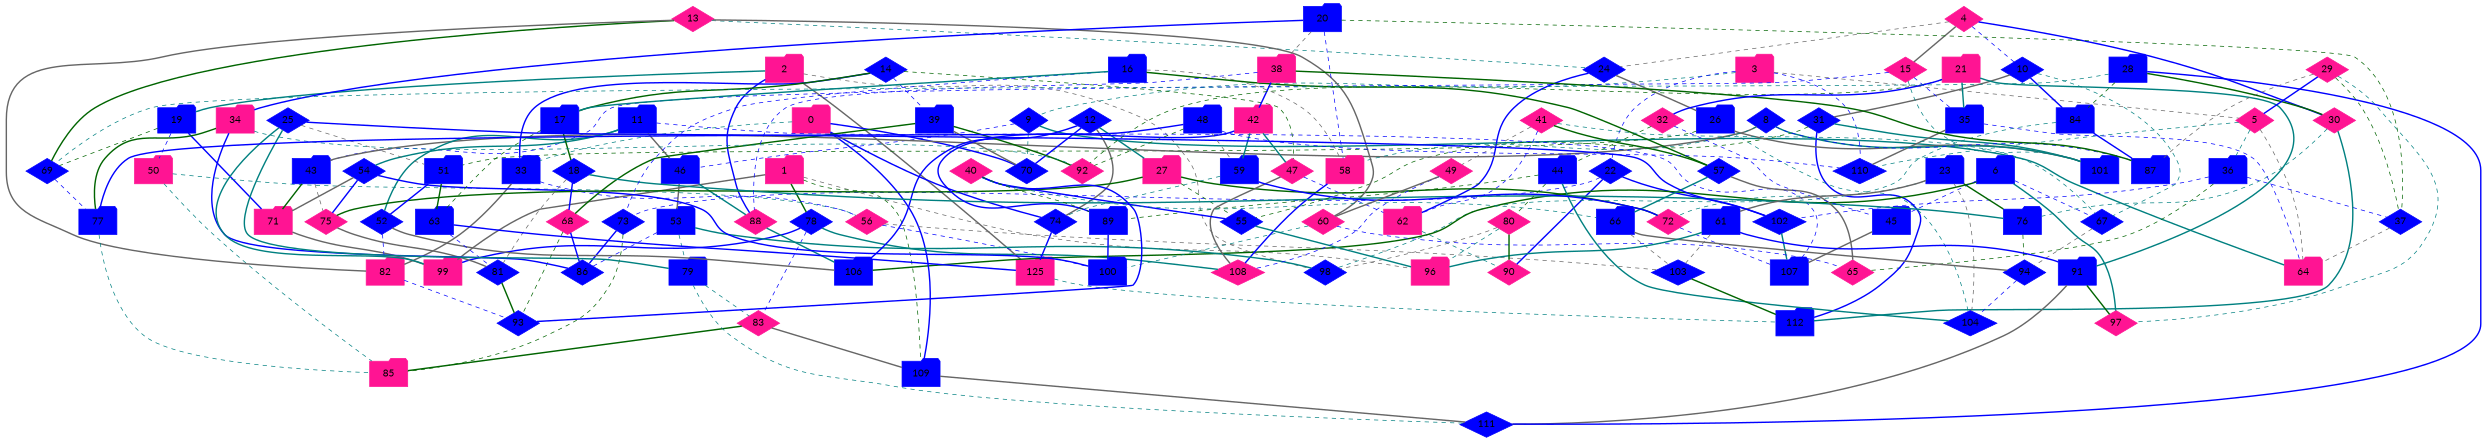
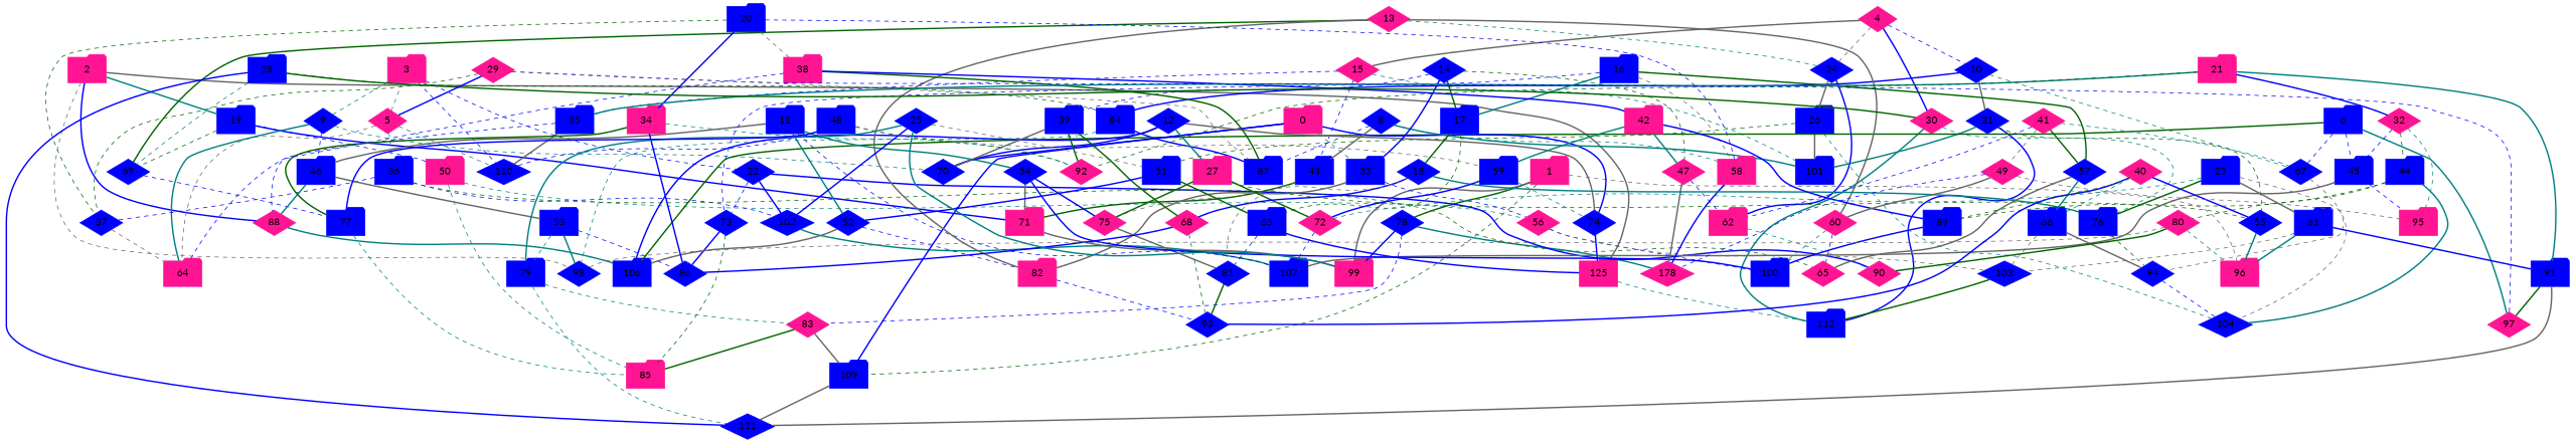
  graph {
    fontname=Lato
    node [color=blue fontname=Lato shape=folder style=filled]
    edge [color=blue fontname=Lato style=bold]
    1 [color=deeppink]
    78 [shape=diamond]
    96 [color=deeppink]
    99 [color=deeppink]
    109
-   108 [color=deeppink shape=diamond]
+   108 [color=deeppink shape=diamond label=178]
    83 [color=deeppink shape=diamond]
    111 [shape=diamond]
    2 [color=deeppink]
    19
    88 [color=deeppink shape=diamond]
    98 [shape=diamond]
    n13 [color=deeppink label=125]
    69 [shape=diamond]
    50 [color=deeppink]
    71 [color=deeppink]
    106
    112
    3 [color=deeppink]
    5 [color=deeppink shape=diamond]
    9 [shape=diamond]
    22 [shape=diamond]
    110 [shape=diamond]
    36
    64 [color=deeppink]
    70 [shape=diamond]
    46
    73 [shape=diamond]
    90 [color=deeppink shape=diamond]
    102 [shape=diamond]
    4 [color=deeppink shape=diamond]
    10 [shape=diamond]
    15 [color=deeppink shape=diamond]
    24 [shape=diamond]
    30 [color=deeppink shape=diamond]
    67 [shape=diamond]
    31 [shape=diamond]
    84
    43
    101
    35
    26
    62 [color=deeppink]
    76
    37 [shape=diamond]
    65 [color=deeppink shape=diamond]
    6
    45
    97 [color=deeppink shape=diamond]
    107
+   95 [color=deeppink]
    94 [shape=diamond]
    n53 [color=deeppink label=0]
    33
    74 [shape=diamond]
    82 [color=deeppink]
    56 [color=deeppink shape=diamond]
    8 [shape=diamond]
    58 [color=deeppink]
    87
    75 [color=deeppink shape=diamond]
    53
    55 [shape=diamond]
    11
    52 [shape=diamond]
    54 [shape=diamond]
    100
    12 [shape=diamond]
    27 [color=deeppink]
    72 [color=deeppink shape=diamond]
    13 [color=deeppink shape=diamond]
    60 [color=deeppink shape=diamond]
    77
    93 [shape=diamond]
    14 [shape=diamond]
    17
    39
    47 [color=deeppink shape=diamond]
    18 [shape=diamond]
    63
    68 [color=deeppink shape=diamond]
    92 [color=deeppink shape=diamond]
    16
    57 [shape=diamond]
    66
    86 [shape=diamond]
    85 [color=deeppink]
    81 [shape=diamond]
    20
    34 [color=deeppink]
    38 [color=deeppink]
    42 [color=deeppink]
    21 [color=deeppink]
    32 [color=deeppink shape=diamond]
    91
    44
    23
    61
    104 [shape=diamond]
    103 [shape=diamond]
    51
    25 [shape=diamond]
    79
    28
    29 [color=deeppink shape=diamond]
    89
    80 [color=deeppink shape=diamond]
    59
    40 [color=deeppink shape=diamond]
    41 [color=deeppink shape=diamond]
    49 [color=deeppink shape=diamond]
    48
    1 -- 78 [color=darkgreen]
    1 -- 96 [color=gray40 style=dashed]
    1 -- 99 [color=gray40]
    1 -- 109 [color=darkgreen style=dashed]
    78 -- 99
    78 -- 108 [color=teal]
    78 -- 83 [style=dashed]
    109 -- 111 [color=gray40]
    83 -- 109 [color=gray40]
    83 -- 85 [color=darkgreen]
    2 -- 19 [color=teal]
    2 -- 88
    2 -- 98 [color=gray40 style=dashed]
    2 -- n13 [color=gray40]
    19 -- 69 [color=darkgreen style=dashed]
    19 -- 50 [style=dashed]
    19 -- 71
    88 -- 106 [color=teal]
    n13 -- 112 [color=teal style=dashed]
    69 -- 77 [style=dashed]
    50 -- 56 [color=teal style=dashed]
    50 -- 85 [color=teal style=dashed]
    71 -- 99 [color=gray40]
    3 -- 5 [color=gray40 style=dashed]
    3 -- 9 [color=teal style=dashed]
    3 -- 22 [style=dashed]
    3 -- 110 [style=dashed]
    5 -- 110 [color=teal style=dashed]
    5 -- 36 [color=teal style=dashed]
    5 -- 64 [color=gray40 style=dashed]
    9 -- 64 [color=teal]
    9 -- 70 [color=teal style=dashed]
    9 -- 46 [style=dashed]
    22 -- 73 [style=dashed]
    22 -- 90
    22 -- 102
    36 -- 102 [style=dashed]
    36 -- 37 [style=dashed]
    36 -- 65 [color=darkgreen style=dashed]
    46 -- 88 [color=teal]
    46 -- 53 [color=gray40]
    73 -- 86
    73 -- 85 [color=darkgreen style=dashed]
    102 -- 107 [color=teal]
    4 -- 10 [style=dashed]
    4 -- 15 [color=gray40]
    4 -- 24 [color=gray40 style=dashed]
    4 -- 30
    10 -- 67 [color=teal style=dashed]
    10 -- 31 [color=gray40]
    10 -- 84
    15 -- 43 [style=dashed]
    15 -- 101 [color=teal style=dashed]
    15 -- 35 [style=dashed]
    24 -- 26 [color=gray40]
    24 -- 62
    30 -- 112 [color=teal]
    30 -- 76 [color=teal style=dashed]
    67 -- 94 [color=gray40 style=dashed]
    31 -- 112
    31 -- 101 [color=teal]
    31 -- 55 [color=darkgreen style=dashed]
    84 -- 98 [color=teal style=dashed]
    84 -- 87
    43 -- 71 [color=darkgreen]
    43 -- 75 [color=gray40 style=dashed]
    35 -- 110 [color=gray40]
    35 -- 64 [style=dashed]
    26 -- 101 [color=gray40]
    26 -- 104 [color=teal style=dashed]
    26 -- 51 [color=darkgreen style=dashed]
    62 -- 90 [color=teal style=dashed]
    76 -- 94 [color=darkgreen style=dashed]
    37 -- 64 [color=gray40 style=dashed]
    6 -- 106 [color=darkgreen]
    6 -- 67 [style=dashed]
    6 -- 45 [style=dashed]
    6 -- 97 [color=teal]
    45 -- 107 [color=gray40]
+   45 -- 95 [style=dashed]
    94 -- 104 [style=dashed]
    n53 -- 109
    n53 -- 70
    n53 -- 33 [color=teal style=dashed]
    n53 -- 74
    33 -- 82 [color=gray40]
    33 -- 56 [style=dashed]
    74 -- n13
    82 -- 93 [style=dashed]
    56 -- 100 [style=dashed]
    56 -- 103 [color=gray40 style=dashed]
    8 -- 43 [color=gray40]
    8 -- 101 [color=teal]
    8 -- 58 [color=teal style=dashed]
    8 -- 87 [style=dashed]
    58 -- 108
    75 -- 81 [color=gray40]
    53 -- 98 [color=teal]
    53 -- 86 [style=dashed]
    53 -- 79 [color=teal style=dashed]
    55 -- 96 [color=teal]
    11 -- 46 [color=gray40]
    11 -- 107 [style=dashed]
    11 -- 52 [color=teal]
    11 -- 54 [color=teal]
    52 -- 106 [color=gray40]
    52 -- 82 [style=dashed]
    54 -- 71 [color=gray40]
    54 -- 75
    54 -- 100
    12 -- 106
    12 -- 70
    12 -- 74 [color=gray40]
    12 -- 27 [color=teal]
    27 -- 75 [color=darkgreen]
    27 -- 55 [color=darkgreen style=dashed]
    27 -- 72 [color=darkgreen]
    72 -- 107 [style=dashed]
    13 -- 69 [color=darkgreen]
    13 -- 24 [color=teal style=dashed]
    13 -- 82 [color=gray40]
    13 -- 60 [color=gray40]
    60 -- 65 [style=dashed]
    60 -- 100 [color=teal style=dashed]
    77 -- 85 [color=teal style=dashed]
    14 -- 33
    14 -- 17 [color=darkgreen]
    14 -- 39 [style=dashed]
    14 -- 47 [color=darkgreen style=dashed]
    17 -- 18 [color=darkgreen]
    17 -- 63 [color=darkgreen style=dashed]
    39 -- 70 [color=gray40]
    39 -- 68 [color=darkgreen]
    39 -- 92 [color=darkgreen]
    47 -- 108 [color=gray40]
    47 -- 62 [style=dashed]
    18 -- 76 [color=teal]
    18 -- 68
    18 -- 81 [color=gray40 style=dashed]
    63 -- n13
    63 -- 81 [style=dashed]
    68 -- 93 [color=darkgreen style=dashed]
    68 -- 86
    16 -- 73 [style=dashed]
    16 -- 58 [color=gray40 style=dashed]
    16 -- 17 [color=teal]
    16 -- 57 [color=darkgreen]
    57 -- 65 [color=gray40]
    57 -- 66 [color=teal]
    66 -- 94 [color=gray40]
    66 -- 103 [color=gray40 style=dashed]
    81 -- 93 [color=darkgreen]
    20 -- 37 [color=darkgreen style=dashed]
    20 -- 58 [style=dashed]
    20 -- 34
    20 -- 38 [color=gray40 style=dashed]
    34 -- 77 [color=darkgreen]
    34 -- 92 [color=teal style=dashed]
    34 -- 86
    38 -- 88 [style=dashed]
    38 -- 87 [color=darkgreen]
    38 -- 42
    42 -- 47 [color=teal]
    42 -- 89
    42 -- 59 [color=teal]
    21 -- 35 [color=teal]
    21 -- 92 [color=darkgreen style=dashed]
    21 -- 32
    21 -- 91 [color=teal]
    32 -- 45 [style=dashed]
+   32 -- 95 [color=teal style=dashed]
    32 -- 44 [color=darkgreen style=dashed]
    91 -- 111 [color=gray40]
    91 -- 97 [color=darkgreen]
    44 -- 104 [color=teal]
    44 -- 89 [color=darkgreen style=dashed]
    44 -- 80 [color=darkgreen style=dashed]
    23 -- 76 [color=darkgreen]
    23 -- 72 [color=teal style=dashed]
    23 -- 61 [color=gray40]
    23 -- 104 [color=gray40 style=dashed]
    61 -- 96 [color=teal]
    61 -- 91
    61 -- 103 [color=gray40 style=dashed]
    103 -- 112 [color=darkgreen]
    51 -- 52
    51 -- 63 [color=darkgreen]
    25 -- 99 [color=teal]
    25 -- 102
    25 -- 51 [color=gray40 style=dashed]
    25 -- 79 [color=teal]
    79 -- 83 [color=teal style=dashed]
    79 -- 111 [color=teal style=dashed]
    28 -- 111
    28 -- 69 [color=teal style=dashed]
    28 -- 30 [color=darkgreen]
    28 -- 84 [color=darkgreen style=dashed]
    29 -- 5
    29 -- 37 [color=darkgreen style=dashed]
-   29 -- 97 [color=teal style=dashed]
+   29 -- 97 [style=dashed]
    29 -- 87 [color=gray40 style=dashed]
    89 -- 100
    80 -- 96 [color=teal style=dashed]
    80 -- 98 [color=gray40 style=dashed]
    80 -- 90 [color=darkgreen]
    59 -- 74 [color=teal style=dashed]
    59 -- 72
    40 -- 55
    40 -- 93
    40 -- 66 [color=teal style=dashed]
    40 -- 89 [color=darkgreen style=dashed]
    41 -- 67 [color=teal style=dashed]
    41 -- 62 [style=dashed]
    41 -- 57 [color=darkgreen]
    41 -- 49 [color=gray40 style=dashed]
    49 -- 108 [style=dashed]
+   49 -- 95 [color=gray40 style=dashed]
    49 -- 60 [color=gray40]
    48 -- 110 [style=dashed]
    48 -- 77
    48 -- 92 [color=darkgreen style=dashed]
    48 -- 59 [color=gray40 style=dashed]
  }
